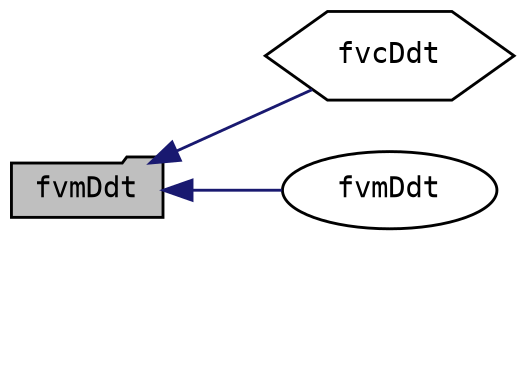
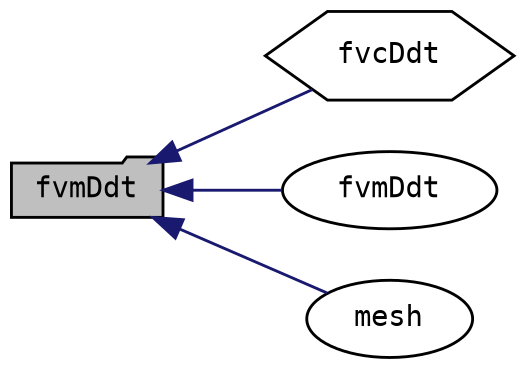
  digraph {
    rankdir=LR
    fontname="DejaVu Sans Mono"
    node [color=black fontname="DejaVu Sans Mono" fontsize=10 shape=ellipse]
    edge [color=midnightblue dir=back fontname="DejaVu Sans Mono" fontsize=10 labelfontname=Helvetica labelfontsize=10 style=solid]
    n1 [fillcolor=grey75 fontcolor=black height=0.2 label=fvmDdt shape=folder style=filled width=0.4]
    n2 [height=0.2 label=fvcDdt shape=hexagon width=0.4]
    n3 [height=0.2 label=fvmDdt width=0.4]
+   n4 [height=0.2 label=mesh width=0.4]
    n1 -> n2
    n1 -> n3
+   n1 -> n4
  }
